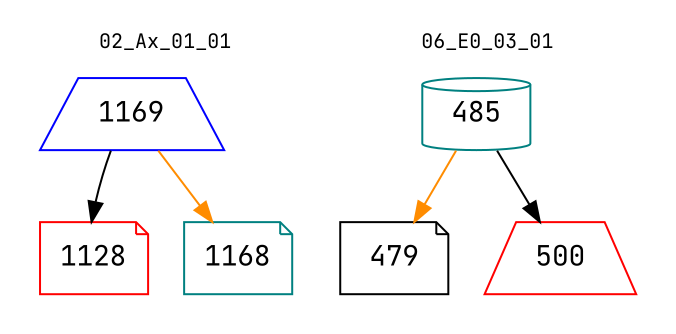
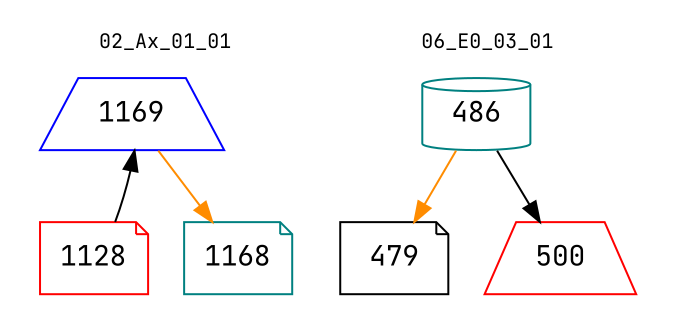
  digraph {
    fontname="JetBrains Mono"
    node [color=red fontname="JetBrains Mono" shape=note]
    edge [color=black fontname="JetBrains Mono"]
    n1 [color=blue label=1169 shape=trapezium]
    n2 [label=1128]
    n3 [color=teal label=1168]
-   n4 [color=teal label=485 shape=cylinder]
+   n4 [color=teal label=486 shape=cylinder]
    n5 [color=black label=479]
    n6 [label=500 shape=trapezium]
    subgraph cluster_1 {
      color=white
      fontsize=10
      label="02_Ax_01_01"
      n1
      n2
      n3
    }
    subgraph cluster_2 {
      color=white
      fontsize=10
      label="06_E0_03_01"
      n4
      n5
      n6
    }
-   n1 -> n2
+   n2 -> n1
    n1 -> n3 [color=darkorange]
    n4 -> n5 [color=darkorange]
    n4 -> n6
  }
